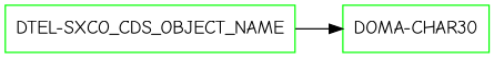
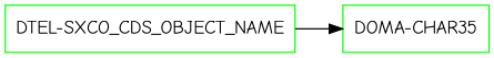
  digraph {
    rankdir=LR
    fontname="Comic Neue"
    node [color=green shape=box fontname="Comic Neue"]
    "DTEL-SXCO_CDS_OBJECT_NAME"
-   "DOMA-CHAR30"
+   "DOMA-CHAR30" [label="DOMA-CHAR35"]
    "DTEL-SXCO_CDS_OBJECT_NAME" -> "DOMA-CHAR30" [fontname="Comic Neue"]
  }
